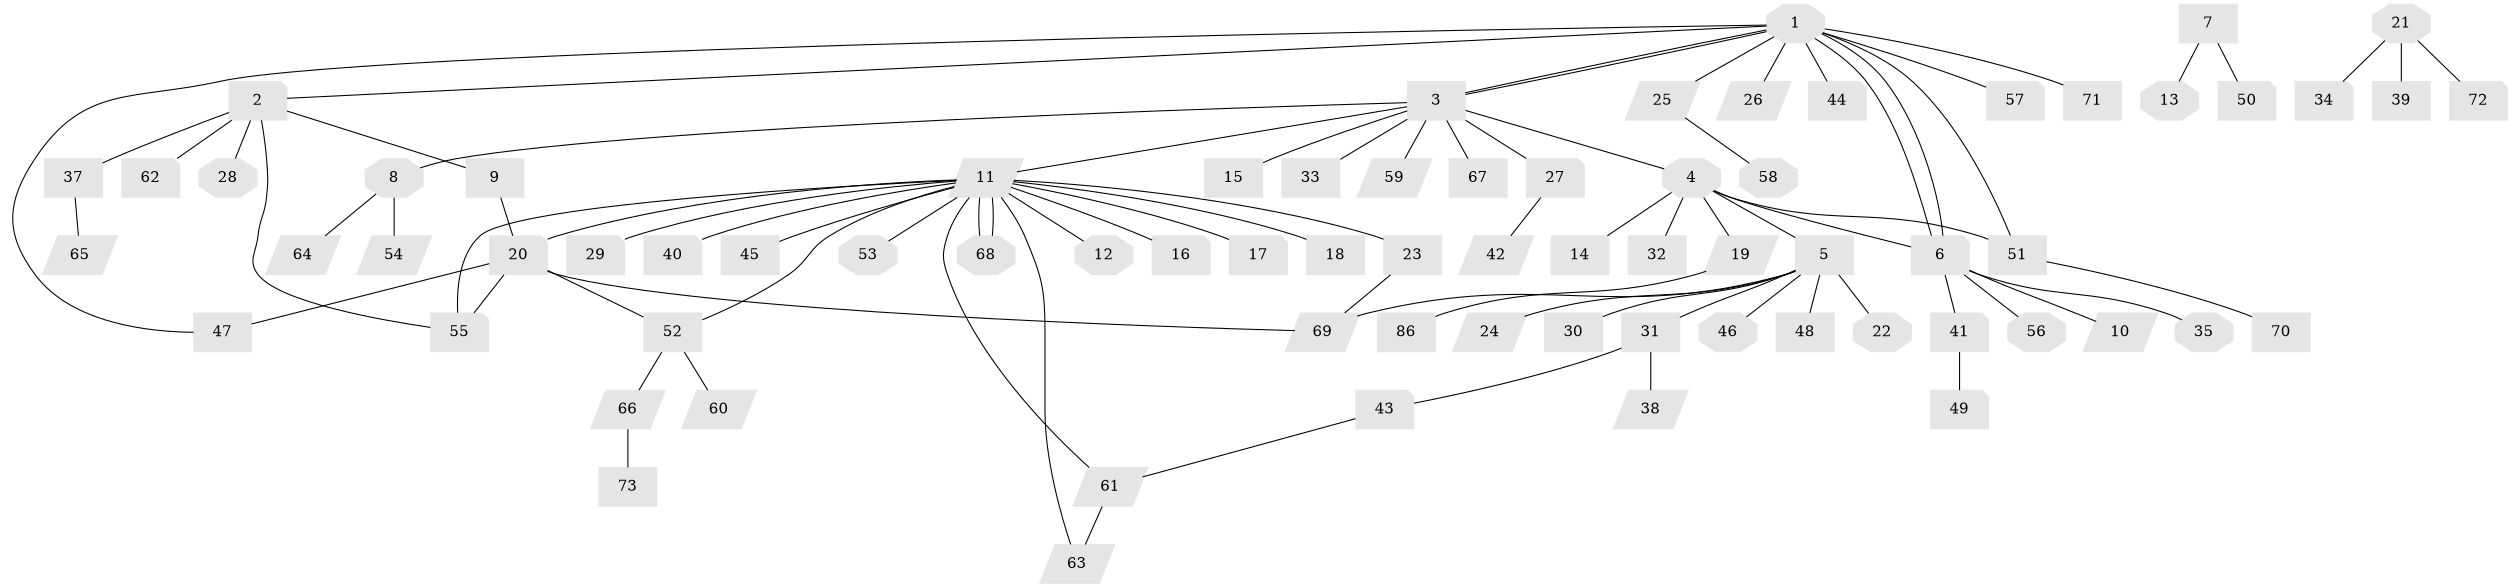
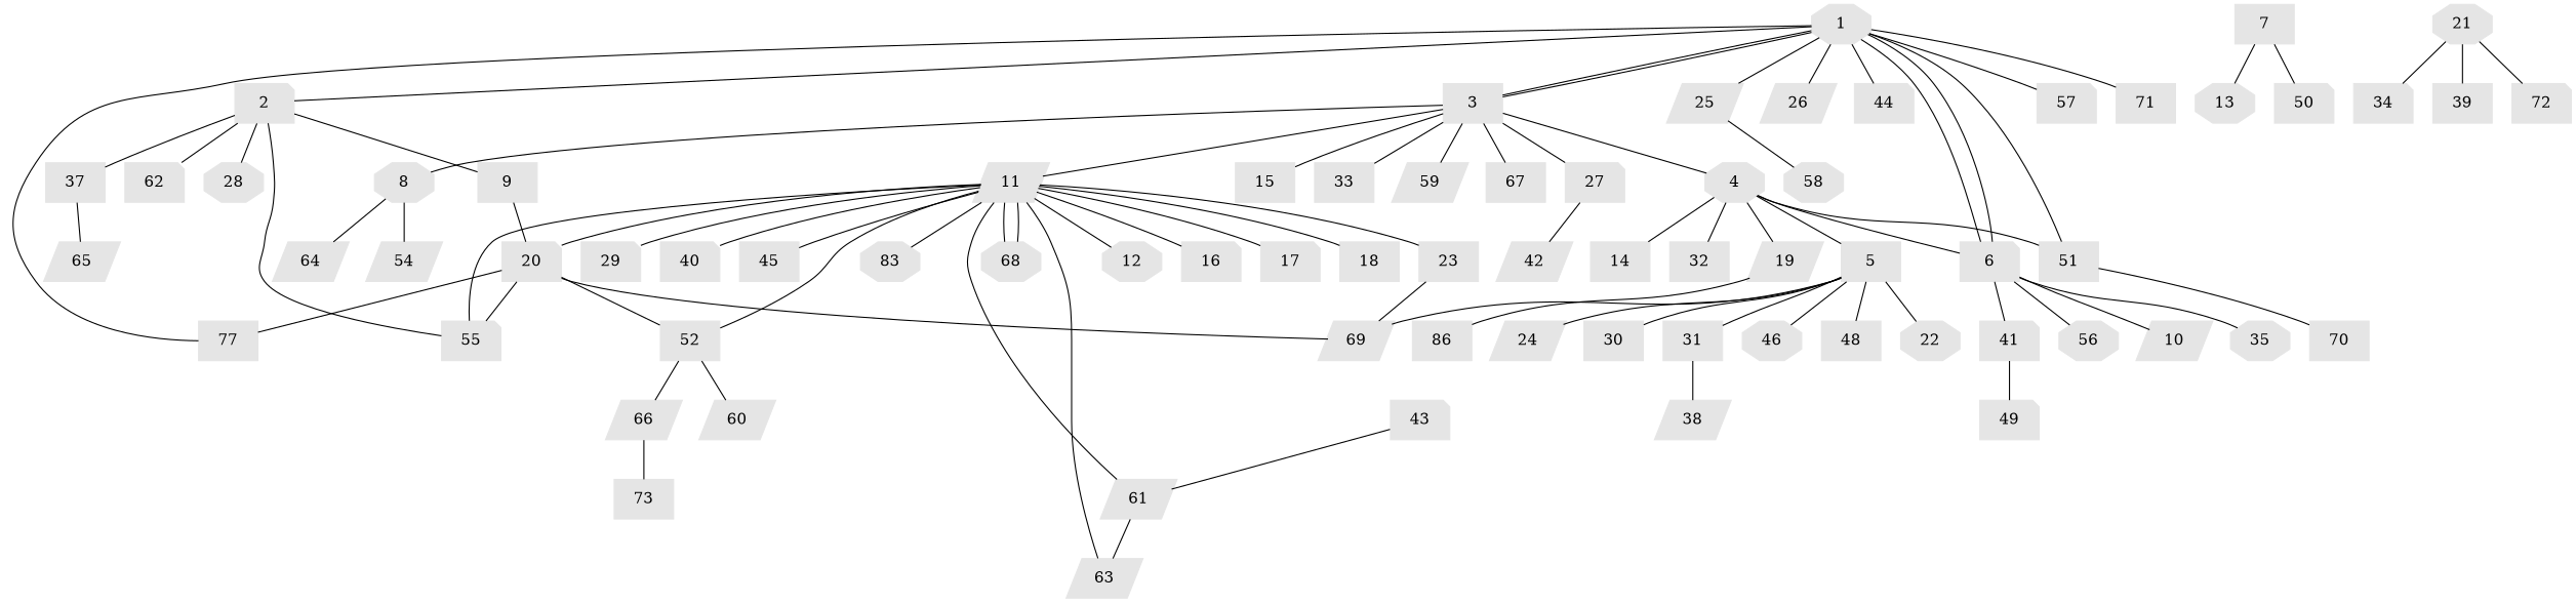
  graph {
    node [color=gray90 shape=box style=filled]
    1 [shape=octagon]
    2 [shape=note]
    3
    6 [shape=note]
    25 [shape=parallelogram]
    26 [shape=parallelogram]
    44 [shape=note]
-   47
+   47 [label=77]
    51
    57 [shape=note]
    71
    9
    28 [shape=octagon]
    37
    55 [shape=note]
    62 [shape=note]
    4 [shape=octagon]
    8 [shape=octagon]
    11 [shape=parallelogram]
    15
    27 [shape=note]
    33
    59 [shape=parallelogram]
    67
    10 [shape=parallelogram]
    35 [shape=octagon]
    41 [shape=note]
    56 [shape=octagon]
    13 [shape=octagon]
    7
    50 [shape=note]
    58 [shape=octagon]
    43 [shape=note]
    61 [shape=parallelogram]
    70
    20 [shape=note]
    65 [shape=parallelogram]
    5
    14
    19 [shape=parallelogram]
    32
    54 [shape=parallelogram]
    64 [shape=parallelogram]
    12 [shape=octagon]
    16 [shape=note]
    17 [shape=note]
    18
    23
    29 [shape=note]
    40 [shape=note]
    45
    52
-   53 [shape=octagon]
+   53 [shape=octagon label=83]
    63 [shape=parallelogram]
    68 [shape=octagon]
    42 [shape=parallelogram]
    22 [shape=octagon]
    24 [shape=parallelogram]
    30
    31
    46 [shape=octagon]
    48
    69 [shape=parallelogram]
    n64 [label=86]
    38 [shape=parallelogram]
    49 [shape=note]
    60 [shape=parallelogram]
    66 [shape=parallelogram]
    21 [shape=octagon]
    34 [shape=note]
    39
    72 [shape=note]
    73
    1 -- 2
    1 -- 3
    1 -- 3
    1 -- 6
    1 -- 6
    1 -- 25
    1 -- 26
    1 -- 44
    1 -- 47
    1 -- 51
    1 -- 57
    1 -- 71
    2 -- 9
    2 -- 28
    2 -- 37
    2 -- 55
    2 -- 62
    3 -- 4
    3 -- 8
    3 -- 11
    3 -- 15
    3 -- 27
    3 -- 33
    3 -- 59
    3 -- 67
    6 -- 10
    6 -- 35
    6 -- 41
    6 -- 56
    25 -- 58
    51 -- 70
    9 -- 20
    37 -- 65
    4 -- 6
    4 -- 51
    4 -- 5
    4 -- 14
    4 -- 19
    4 -- 32
    8 -- 54
    8 -- 64
    11 -- 55
    11 -- 61
    11 -- 20
    11 -- 12
    11 -- 16
    11 -- 17
    11 -- 18
    11 -- 23
    11 -- 29
    11 -- 40
    11 -- 45
    11 -- 52
    11 -- 53
    11 -- 63
    11 -- 68
    11 -- 68
    27 -- 42
    41 -- 49
    7 -- 13
    7 -- 50
    43 -- 61
    61 -- 63
    20 -- 47
    20 -- 55
    20 -- 52
    20 -- 69
    5 -- 22
    5 -- 24
    5 -- 30
    5 -- 31
    5 -- 46
    5 -- 48
    5 -- 69
    19 -- n64
    23 -- 69
    52 -- 60
    52 -- 66
-   31 -- 43
    31 -- 38
    66 -- 73
    21 -- 34
    21 -- 39
    21 -- 72
  }
